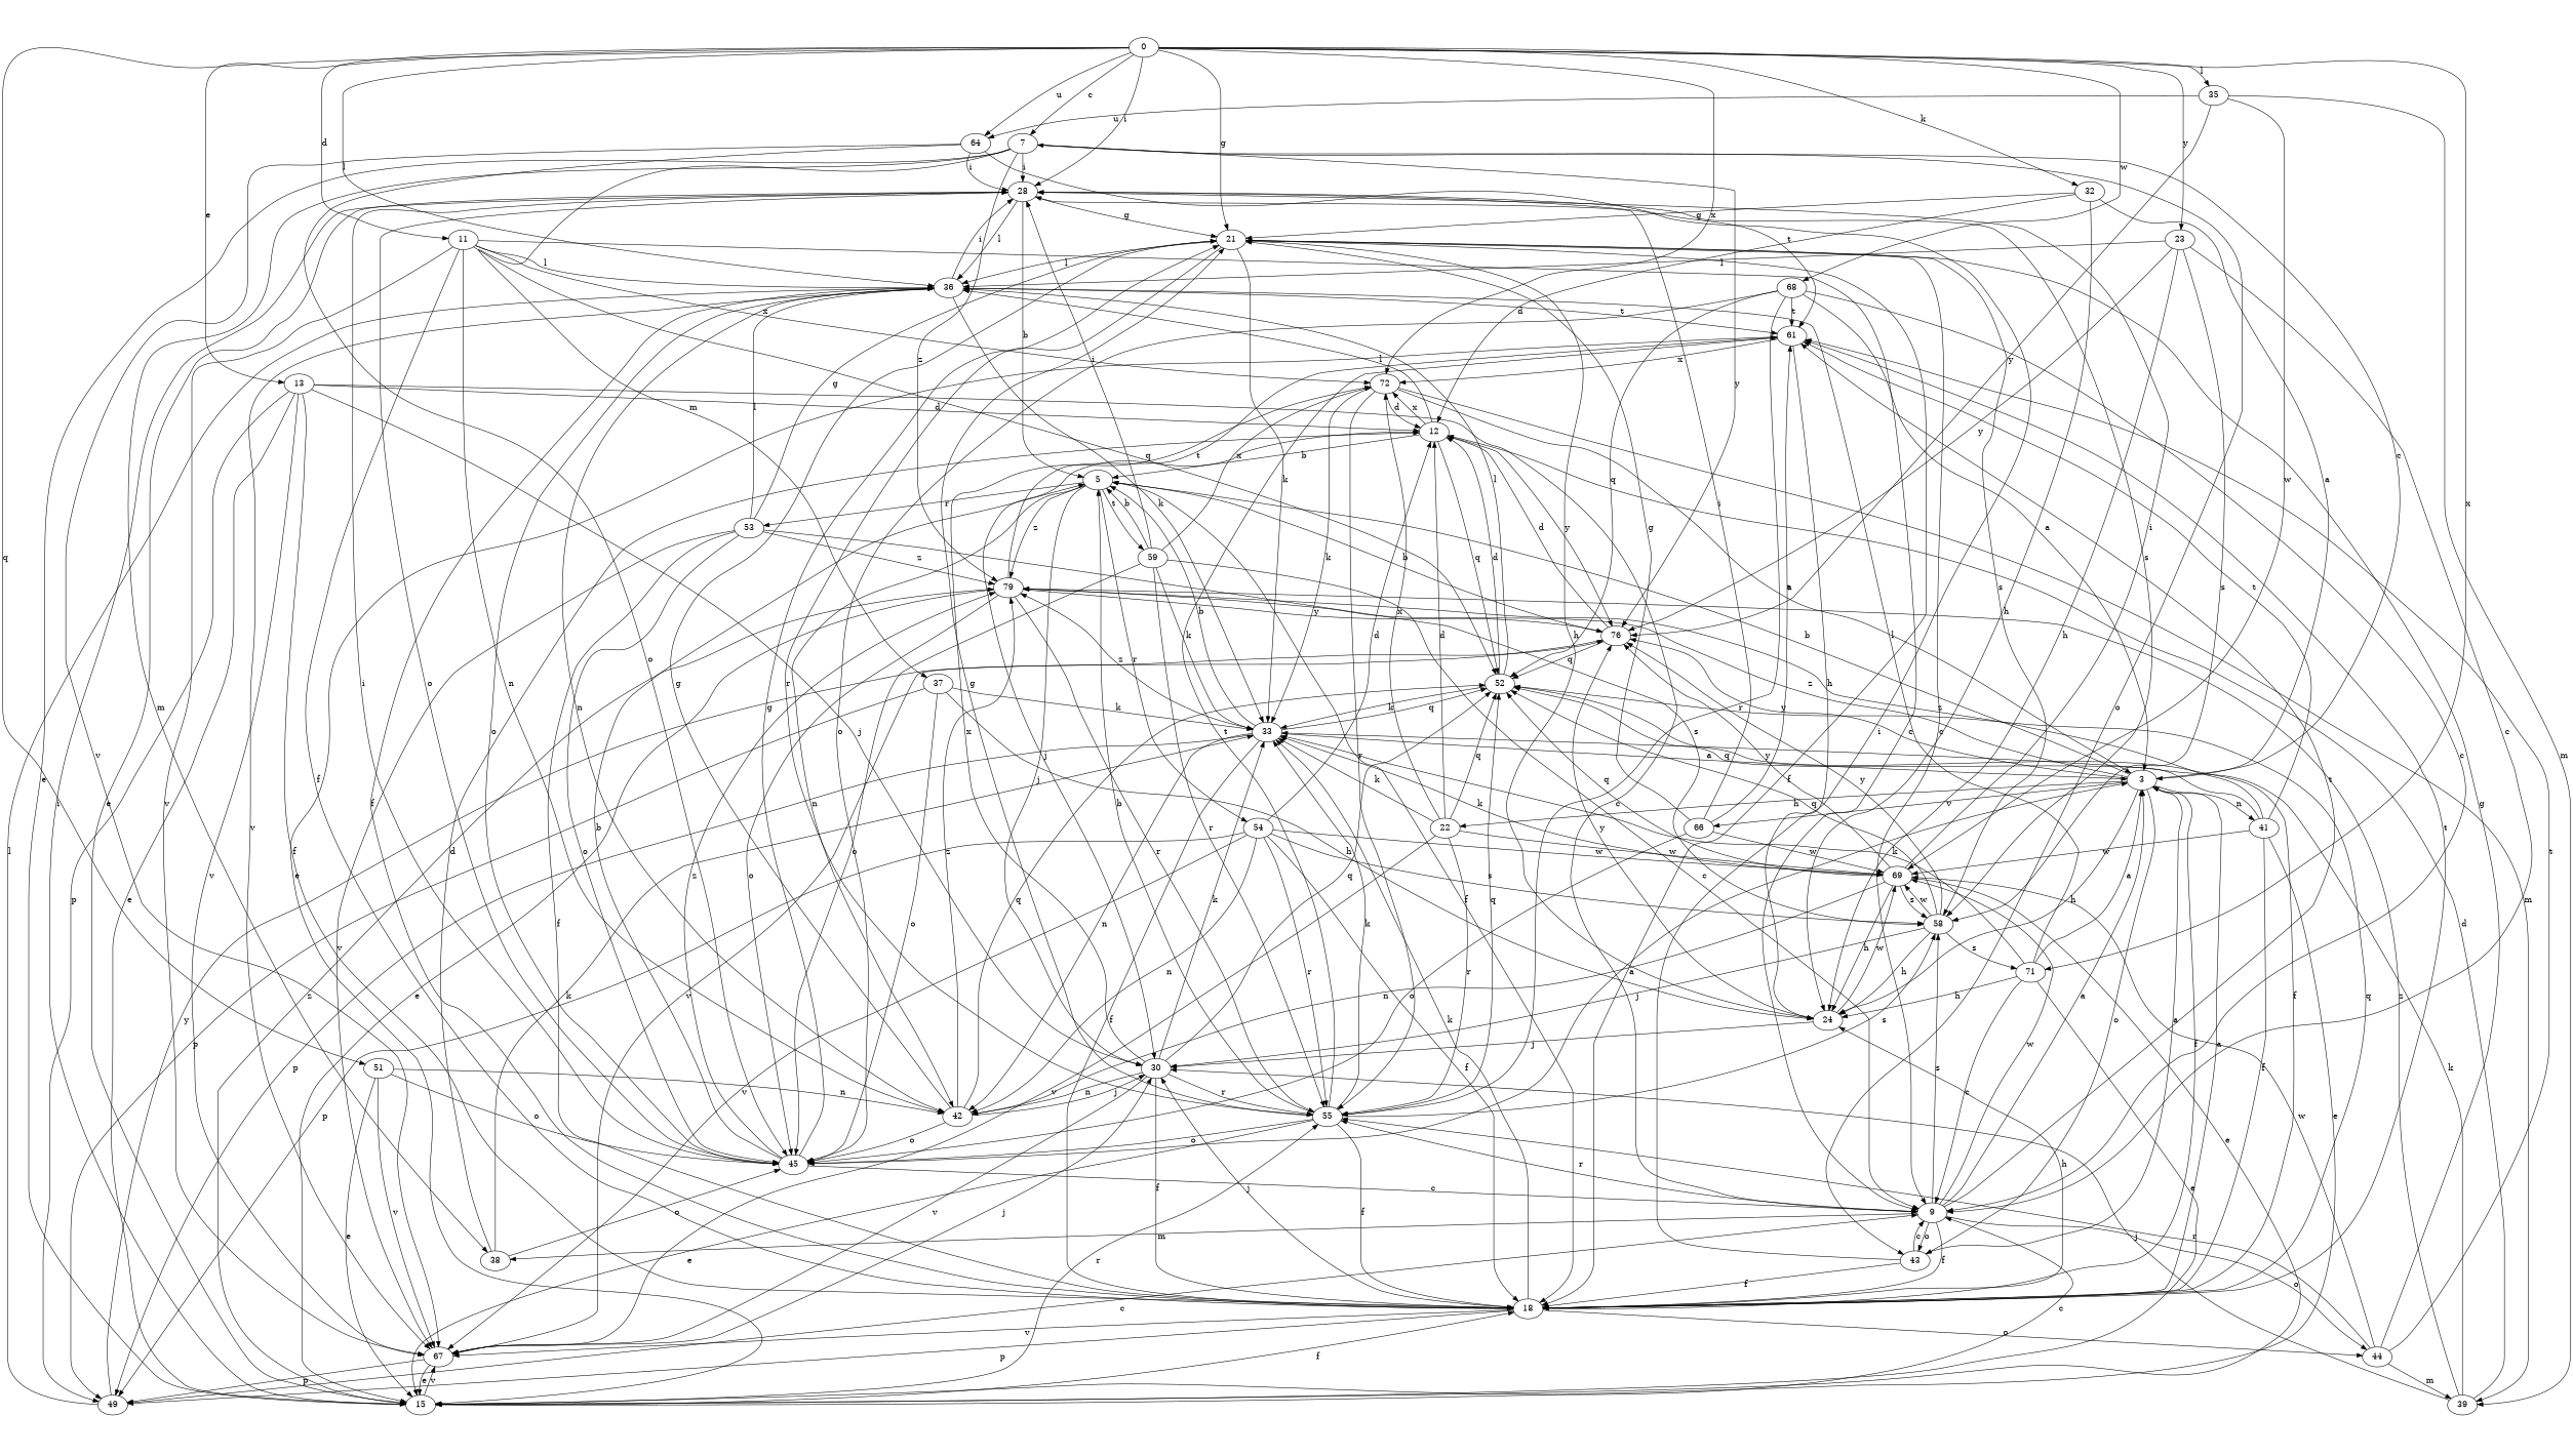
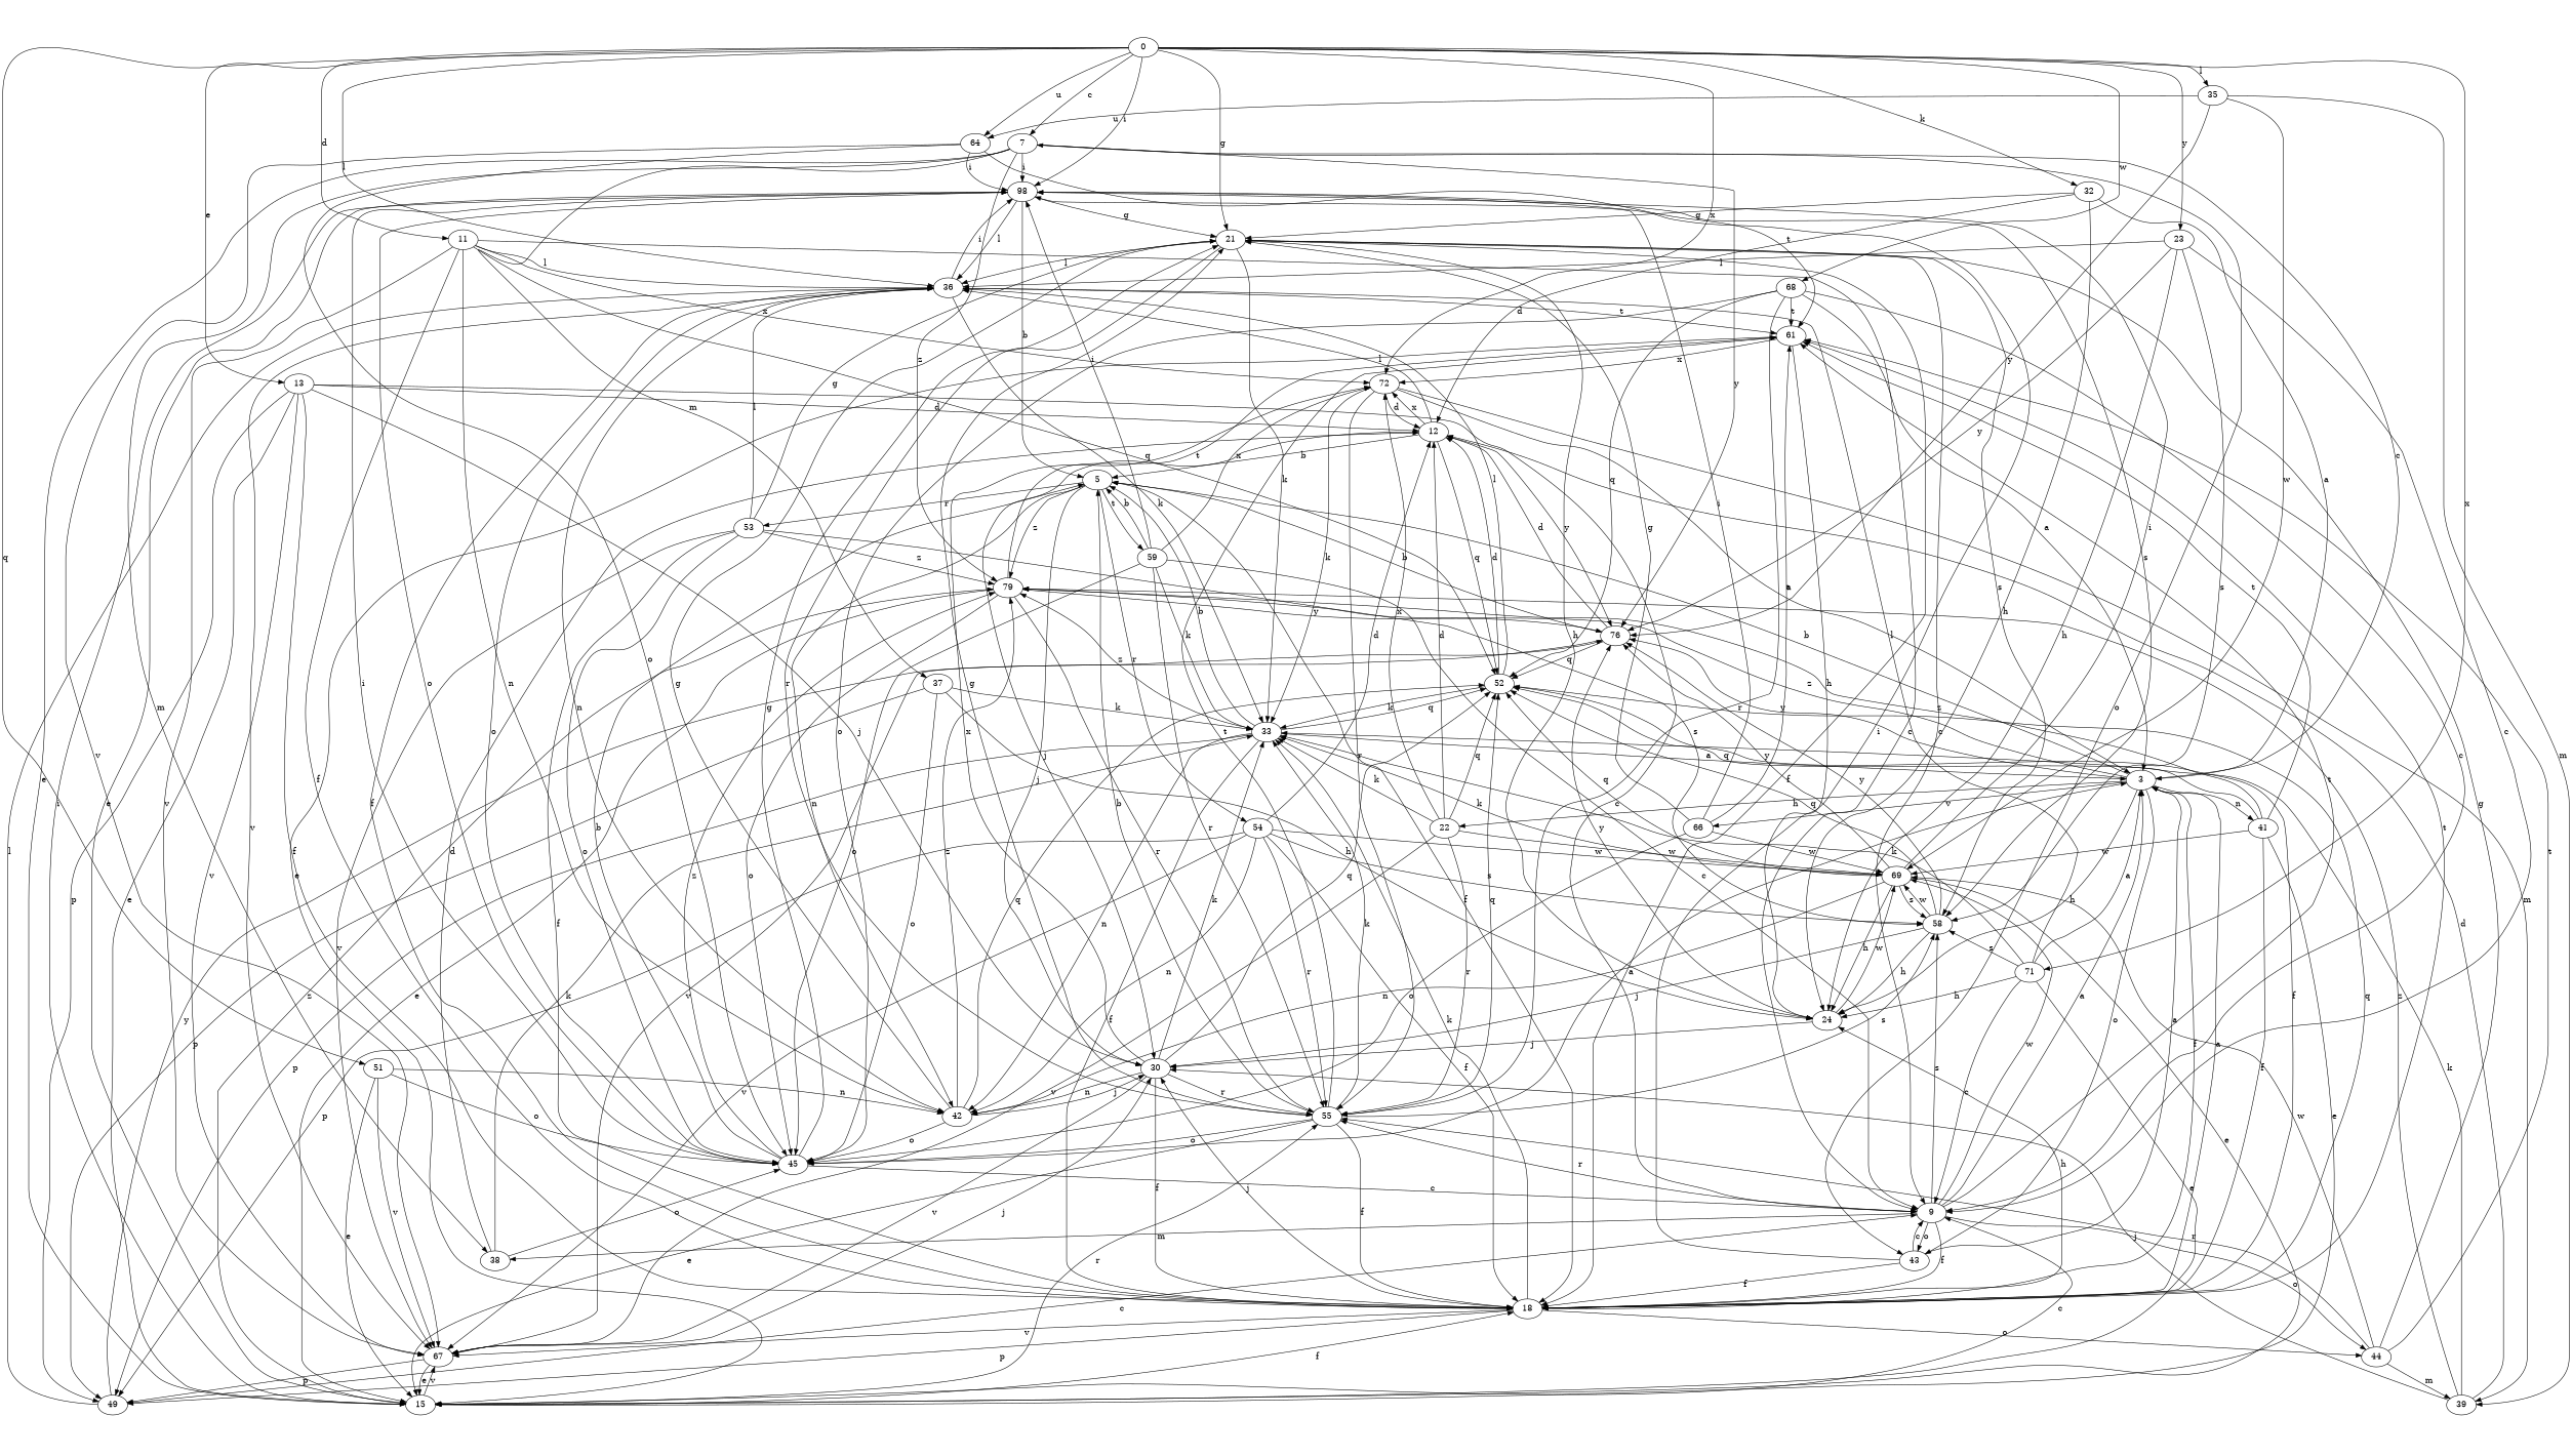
  strict digraph {
    0
    7
    11
    13
    21
-   28
+   28 [label=98]
    32
    35
    36
    51
    64
    68
    71
    72
    n15 [label=23]
    43
    76
    79
    15
    37
    38
    18
    42
    9
    52
    67
    30
    12
    49
    24
    55
    58
    33
    5
    45
    3
    69
    39
    61
    22
    41
    66
    53
    54
    59
    44
    0 -> 7 [label=c]
    0 -> 11 [label=d]
    0 -> 13 [label=e]
    0 -> 21 [label=g]
    0 -> 28 [label=i]
    0 -> 32 [label=k]
    0 -> 35 [label=l]
    0 -> 36 [label=l]
    0 -> 51 [label=q]
    0 -> 64 [label=u]
    0 -> 68 [label=w]
    0 -> 71 [label=x]
    0 -> 72 [label=x]
    0 -> n15 [label=y]
    7 -> 28 [label=i]
    7 -> 43 [label=o]
    7 -> 76 [label=y]
    7 -> 79 [label=z]
    7 -> 15 [label=e]
    7 -> 37 [label=m]
    7 -> 38 [label=m]
    11 -> 36 [label=l]
    11 -> 72 [label=x]
    11 -> 18 [label=f]
    11 -> 42 [label=n]
    11 -> 9 [label=c]
    11 -> 52 [label=q]
    11 -> 67 [label=v]
    13 -> 15 [label=e]
    13 -> 18 [label=f]
    13 -> 9 [label=c]
    13 -> 67 [label=v]
    13 -> 30 [label=j]
    13 -> 12 [label=d]
    13 -> 49 [label=p]
    21 -> 36 [label=l]
    21 -> 18 [label=f]
    21 -> 9 [label=c]
    21 -> 24 [label=h]
    21 -> 55 [label=r]
    21 -> 58 [label=s]
    21 -> 33 [label=k]
    28 -> 21 [label=g]
    28 -> 36 [label=l]
    28 -> 15 [label=e]
    28 -> 58 [label=s]
    28 -> 5 [label=b]
    28 -> 45 [label=o]
    32 -> 21 [label=g]
    32 -> 12 [label=d]
    32 -> 24 [label=h]
    32 -> 3 [label=a]
    35 -> 64 [label=u]
    35 -> 76 [label=y]
    35 -> 69 [label=w]
    35 -> 39 [label=m]
    36 -> 28 [label=i]
    36 -> 18 [label=f]
    36 -> 42 [label=n]
    36 -> 67 [label=v]
    36 -> 33 [label=k]
    36 -> 45 [label=o]
    36 -> 61 [label=t]
    51 -> 15 [label=e]
    51 -> 42 [label=n]
    51 -> 67 [label=v]
    51 -> 45 [label=o]
    64 -> 28 [label=i]
    64 -> 67 [label=v]
    64 -> 45 [label=o]
    64 -> 61 [label=t]
    68 -> 9 [label=c]
    68 -> 52 [label=q]
    68 -> 55 [label=r]
    68 -> 45 [label=o]
    68 -> 3 [label=a]
    68 -> 61 [label=t]
    71 -> 36 [label=l]
    71 -> 15 [label=e]
    71 -> 9 [label=c]
    71 -> 24 [label=h]
-   58 -> 71 [label=s]
+   71 -> 58 [label=s]
    71 -> 33 [label=k]
    71 -> 3 [label=a]
    72 -> 12 [label=d]
    72 -> 55 [label=r]
    72 -> 33 [label=k]
    72 -> 3 [label=a]
    72 -> 39 [label=m]
    n15 -> 36 [label=l]
    n15 -> 76 [label=y]
    n15 -> 9 [label=c]
    n15 -> 24 [label=h]
    n15 -> 58 [label=s]
    43 -> 28 [label=i]
    43 -> 18 [label=f]
    43 -> 9 [label=c]
    43 -> 3 [label=a]
    76 -> 52 [label=q]
    76 -> 67 [label=v]
    76 -> 12 [label=d]
    76 -> 5 [label=b]
    79 -> 76 [label=y]
    79 -> 15 [label=e]
    79 -> 55 [label=r]
    79 -> 45 [label=o]
    79 -> 61 [label=t]
    15 -> 28 [label=i]
    15 -> 79 [label=z]
    15 -> 18 [label=f]
    15 -> 9 [label=c]
    15 -> 67 [label=v]
    15 -> 55 [label=r]
    37 -> 49 [label=p]
    37 -> 24 [label=h]
    37 -> 33 [label=k]
    37 -> 45 [label=o]
    38 -> 12 [label=d]
    38 -> 33 [label=k]
    38 -> 45 [label=o]
    18 -> 52 [label=q]
    18 -> 67 [label=v]
    18 -> 30 [label=j]
    18 -> 49 [label=p]
    18 -> 24 [label=h]
    18 -> 33 [label=k]
    18 -> 3 [label=a]
    18 -> 61 [label=t]
    18 -> 44 [label=o]
    42 -> 21 [label=g]
    42 -> 79 [label=z]
    42 -> 52 [label=q]
    42 -> 30 [label=j]
    42 -> 45 [label=o]
    9 -> 43 [label=o]
    9 -> 38 [label=m]
    9 -> 18 [label=f]
    9 -> 55 [label=r]
    9 -> 58 [label=s]
    9 -> 3 [label=a]
    9 -> 69 [label=w]
    9 -> 61 [label=t]
    9 -> 44 [label=o]
    52 -> 36 [label=l]
    52 -> 18 [label=f]
    52 -> 12 [label=d]
    52 -> 33 [label=k]
    67 -> 15 [label=e]
    67 -> 30 [label=j]
    67 -> 49 [label=p]
    30 -> 72 [label=x]
    30 -> 18 [label=f]
    30 -> 42 [label=n]
    30 -> 52 [label=q]
    30 -> 67 [label=v]
    30 -> 55 [label=r]
    30 -> 33 [label=k]
    12 -> 36 [label=l]
    12 -> 72 [label=x]
    12 -> 76 [label=y]
    12 -> 52 [label=q]
    12 -> 30 [label=j]
    12 -> 5 [label=b]
    49 -> 36 [label=l]
    49 -> 76 [label=y]
    49 -> 9 [label=c]
    24 -> 76 [label=y]
    24 -> 30 [label=j]
    24 -> 69 [label=w]
    55 -> 21 [label=g]
    55 -> 15 [label=e]
    55 -> 18 [label=f]
    55 -> 52 [label=q]
    55 -> 58 [label=s]
    55 -> 33 [label=k]
    55 -> 5 [label=b]
    55 -> 45 [label=o]
    55 -> 61 [label=t]
    58 -> 76 [label=y]
    58 -> 52 [label=q]
    58 -> 30 [label=j]
    58 -> 24 [label=h]
    58 -> 69 [label=w]
    33 -> 79 [label=z]
    33 -> 18 [label=f]
    33 -> 42 [label=n]
    33 -> 52 [label=q]
    33 -> 49 [label=p]
    33 -> 5 [label=b]
    33 -> 3 [label=a]
    5 -> 79 [label=z]
    5 -> 18 [label=f]
    5 -> 42 [label=n]
    5 -> 30 [label=j]
    5 -> 53 [label=r]
    5 -> 54 [label=r]
    5 -> 59 [label=t]
    45 -> 21 [label=g]
    45 -> 28 [label=i]
    45 -> 79 [label=z]
    45 -> 9 [label=c]
    45 -> 5 [label=b]
    45 -> 3 [label=a]
    3 -> 7 [label=c]
    3 -> 43 [label=o]
    3 -> 76 [label=y]
    3 -> 79 [label=z]
    3 -> 18 [label=f]
    3 -> 24 [label=h]
    3 -> 5 [label=b]
    3 -> 22 [label=h]
    3 -> 41 [label=n]
    3 -> 66 [label=v]
    69 -> 28 [label=i]
    69 -> 76 [label=y]
    69 -> 15 [label=e]
    69 -> 42 [label=n]
    69 -> 52 [label=q]
    69 -> 24 [label=h]
    69 -> 58 [label=s]
    69 -> 33 [label=k]
    39 -> 79 [label=z]
    39 -> 30 [label=j]
    39 -> 12 [label=d]
    39 -> 33 [label=k]
    61 -> 72 [label=x]
    61 -> 15 [label=e]
    61 -> 24 [label=h]
    22 -> 72 [label=x]
    22 -> 52 [label=q]
    22 -> 67 [label=v]
    22 -> 12 [label=d]
    22 -> 55 [label=r]
    22 -> 33 [label=k]
    22 -> 69 [label=w]
    41 -> 79 [label=z]
    41 -> 15 [label=e]
    41 -> 18 [label=f]
    41 -> 52 [label=q]
    41 -> 69 [label=w]
    41 -> 61 [label=t]
    66 -> 21 [label=g]
    66 -> 28 [label=i]
    66 -> 45 [label=o]
    66 -> 69 [label=w]
    66 -> 61 [label=t]
    53 -> 21 [label=g]
    53 -> 36 [label=l]
    53 -> 79 [label=z]
    53 -> 18 [label=f]
    53 -> 67 [label=v]
    53 -> 58 [label=s]
    53 -> 45 [label=o]
    54 -> 18 [label=f]
    54 -> 42 [label=n]
    54 -> 67 [label=v]
    54 -> 12 [label=d]
    54 -> 49 [label=p]
    54 -> 55 [label=r]
    54 -> 58 [label=s]
    54 -> 69 [label=w]
    59 -> 28 [label=i]
    59 -> 72 [label=x]
    59 -> 9 [label=c]
    59 -> 55 [label=r]
    59 -> 33 [label=k]
    59 -> 5 [label=b]
    59 -> 45 [label=o]
    44 -> 21 [label=g]
    44 -> 55 [label=r]
    44 -> 69 [label=w]
    44 -> 39 [label=m]
    44 -> 61 [label=t]
  }
